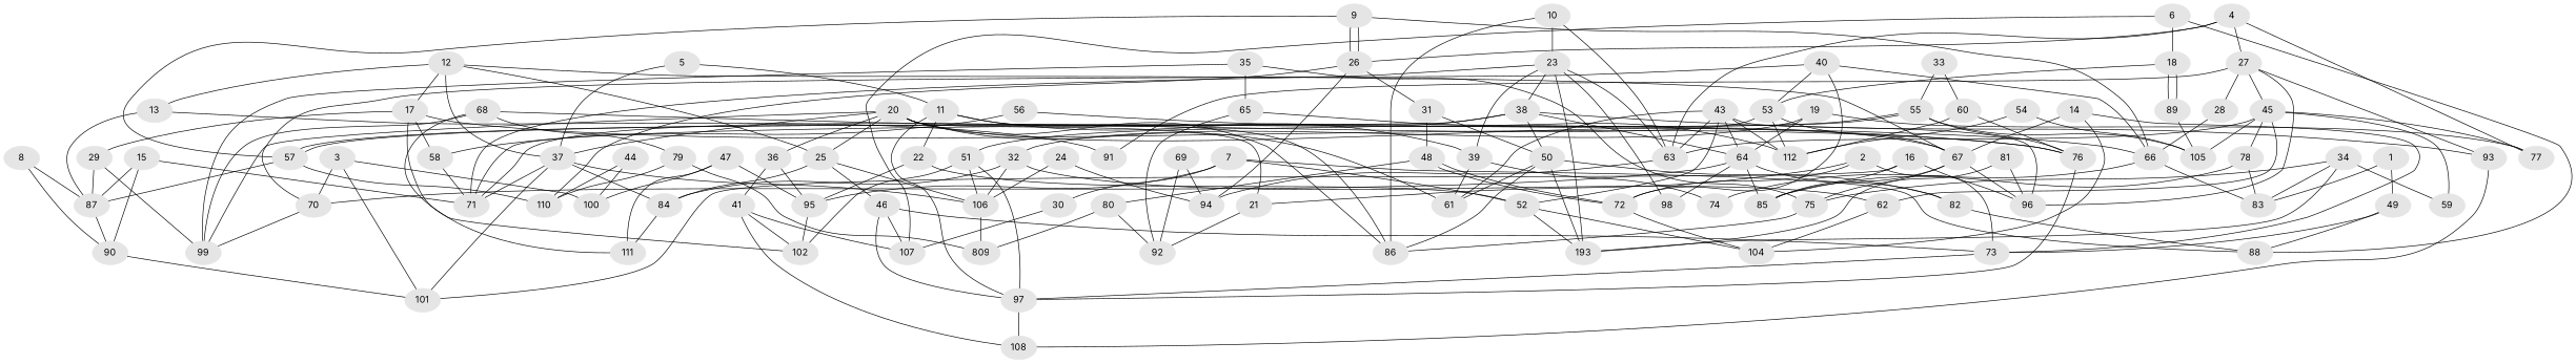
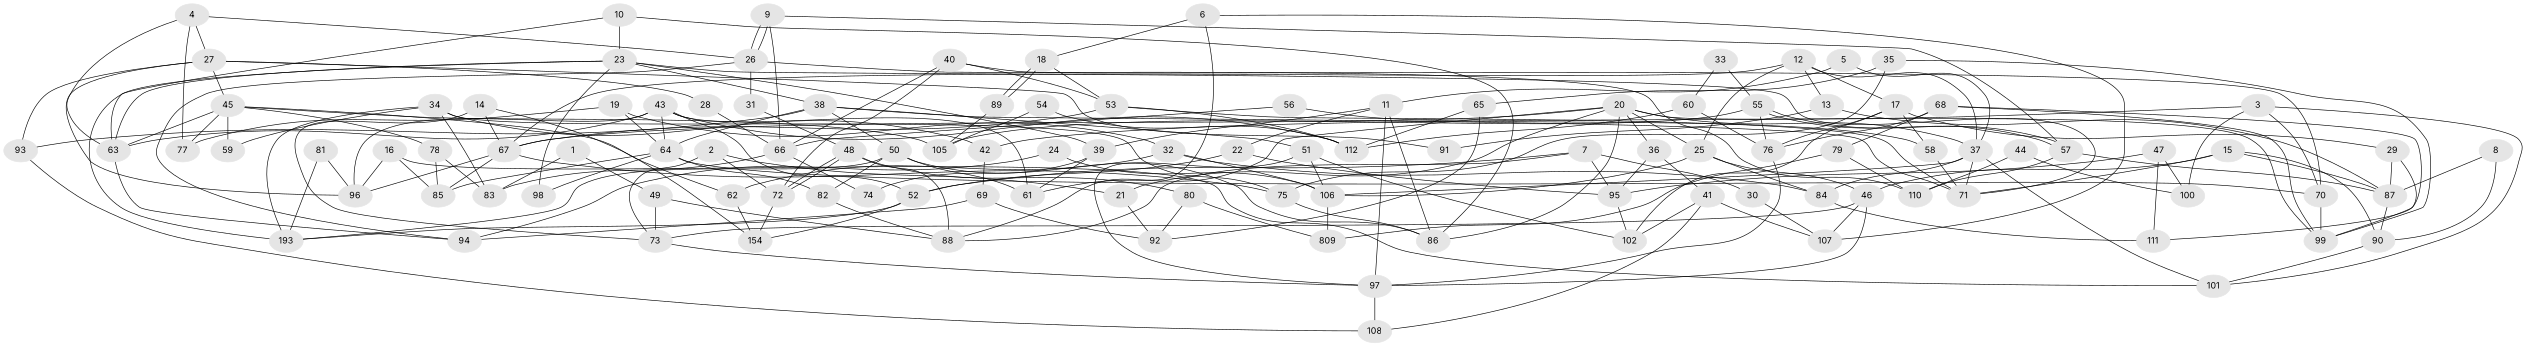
  graph {
    fontname=Inter
    node [color=gray90 fontname=Inter style=filled]
    edge [fontname=Inter]
    1
    49
    83
    73
    88
    2
    21
    72
    92
-   104
+   104 [label=154]
    97
    3
+   42
    70
    100
    101
    69
    99
    4
    26
    27
    63
    77
    94
    31
    110
    91
    96
    28
    45
    93
    5
    11
    37
    86
    22
    39
    71
    106
    84
    6
    18
    107
    53
    89
    7
    30
    52
    95
    n50 [label=193]
    102
    8
    87
    90
    9
    57
    66
    74
    10
    23
    38
    98
    61
    108
    12
    13
    17
    25
    67
    29
    58
    76
    46
    85
    75
    14
    15
    16
    112
    105
    19
    32
    64
    62
    82
    20
    36
    41
    50
    51
    24
    n92 [label=809]
    111
    48
    59
    78
    80
    33
    55
    60
    34
    35
    65
    40
    43
    44
    47
    54
    56
    68
    79
    81
    1 -- 49
    1 -- 83
    49 -- 73
    49 -- 88
    73 -- 97
    2 -- 73
    2 -- 21
    2 -- 72
    21 -- 92
    72 -- 104
    97 -- 108
+   3 -- 42
    3 -- 70
    3 -- 100
    3 -- 101
+   42 -- 69
    70 -- 99
    69 -- 92
    69 -- 94
    4 -- 26
    4 -- 27
    4 -- 63
    4 -- 77
    26 -- 94
    26 -- 31
    26 -- 110
    27 -- 91
    27 -- 96
    27 -- 28
    27 -- 45
    27 -- 93
    63 -- 94
-   31 -- 50
    31 -- 48
    28 -- 66
    45 -- 63
    45 -- 77
    45 -- 105
    45 -- 62
    45 -- 59
    45 -- 78
    93 -- 108
    5 -- 11
    5 -- 37
    11 -- 97
    11 -- 86
    11 -- 22
    11 -- 39
    37 -- 101
    37 -- 71
    37 -- 106
    37 -- 84
    22 -- 52
    22 -- 95
    39 -- 74
    39 -- 61
    106 -- n92
    84 -- 111
    6 -- 88
    6 -- 18
    6 -- 107
    18 -- 53
    18 -- 89
    18 -- 89
    53 -- 71
    53 -- 67
    53 -- 112
    89 -- 105
    7 -- 88
    7 -- 30
    7 -- 52
    7 -- 95
    30 -- 107
    52 -- 104
    52 -- n50
    95 -- 102
    8 -- 87
    8 -- 90
    87 -- 90
    90 -- 101
    9 -- 26
    9 -- 26
    9 -- 57
    9 -- 66
    57 -- 110
    57 -- 87
    66 -- 83
    66 -- 74
    10 -- 63
    10 -- 86
    10 -- 23
    23 -- 63
    23 -- 39
    23 -- 71
    23 -- n50
    23 -- 38
    23 -- 98
    38 -- 93
    38 -- 71
    38 -- 64
    38 -- 50
    38 -- 51
    12 -- 37
    12 -- 13
    12 -- 17
    12 -- 25
    12 -- 67
    13 -- 91
    13 -- 87
    17 -- 102
    17 -- 29
    17 -- 58
    17 -- 76
    25 -- 106
    25 -- 84
    25 -- 46
    67 -- 96
    67 -- 85
    67 -- 75
    29 -- 99
    29 -- 87
    58 -- 71
    76 -- 97
    46 -- 73
    46 -- 97
    46 -- 107
    75 -- 86
    14 -- 73
    14 -- 104
    14 -- 67
    15 -- 71
    15 -- 87
    15 -- 90
+   15 -- 46
    16 -- 101
    16 -- 96
    16 -- 85
    19 -- 77
    19 -- 32
    19 -- 64
    32 -- 106
    32 -- 84
    32 -- 62
    64 -- 70
    64 -- 98
    64 -- 85
    64 -- 82
    62 -- 104
    82 -- 88
    20 -- 21
    20 -- 99
    20 -- 37
    20 -- 86
    20 -- 61
    20 -- 25
    20 -- 67
    20 -- 36
    36 -- 95
    36 -- 41
    41 -- 107
    41 -- 102
    41 -- 108
    50 -- 86
    50 -- n50
    50 -- 61
    50 -- 82
    51 -- 97
    51 -- 106
    51 -- 102
    24 -- 94
    24 -- 106
+   48 -- 88
    48 -- 72
    48 -- 72
    48 -- 80
    78 -- 83
    78 -- 85
    80 -- 92
    80 -- n92
    33 -- 55
    33 -- 60
    55 -- 57
    55 -- 57
    55 -- 76
    55 -- 105
    60 -- 76
    60 -- 112
    34 -- 83
+   34 -- 42
    34 -- n50
    34 -- 75
    34 -- 59
    35 -- 99
    35 -- 75
    35 -- 65
    65 -- 92
    65 -- 112
    40 -- 72
    40 -- 70
    40 -- 53
    40 -- 66
    43 -- 63
    43 -- 96
    43 -- 52
    43 -- 61
    43 -- 112
    43 -- 64
    44 -- 100
    44 -- 110
    47 -- 100
    47 -- 95
    47 -- 111
    54 -- 112
    54 -- 105
    56 -- 66
    56 -- 58
    68 -- 99
    68 -- 76
    68 -- 111
    68 -- 79
    79 -- 110
    79 -- n92
    81 -- 96
    81 -- n50
  }
